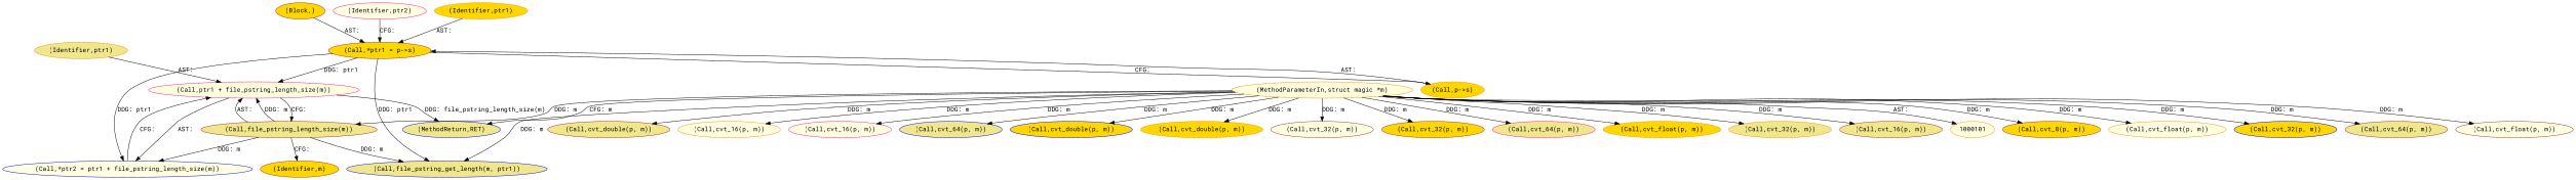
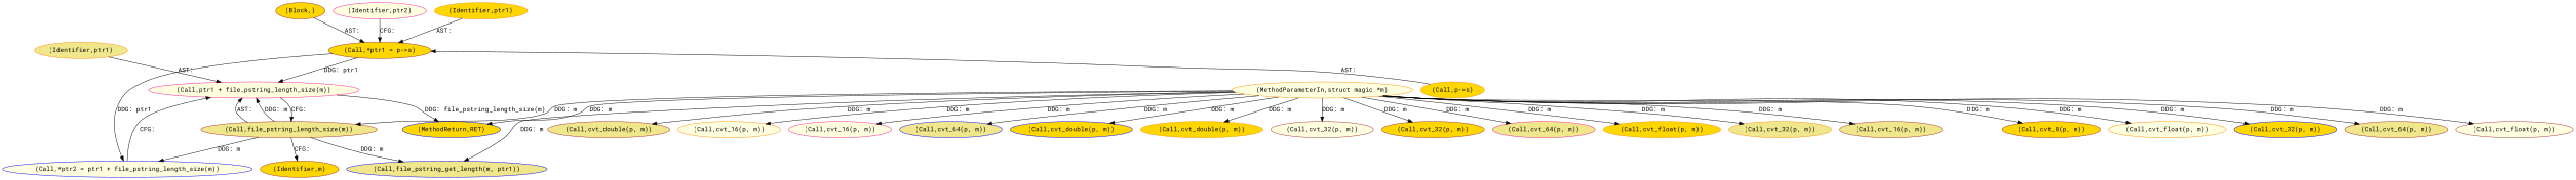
  digraph {
    fontname="Roboto Mono"
    node [color=brown fillcolor=gold fontname="Roboto Mono" style=filled]
    edge [fontname="Roboto Mono"]
    n1 [color=deeppink fillcolor=lightyellow label="(Call,ptr1 + file_pstring_length_size(m))"]
    n2 [fillcolor=khaki label="(Call,file_pstring_length_size(m))"]
-   n3 [color=blue fillcolor=khaki label="(MethodReturn,RET)"]
+   n3 [color=blue label="(MethodReturn,RET)"]
    n4 [color=blue fillcolor=lightyellow label="(Call,*ptr2 = ptr1 + file_pstring_length_size(m))"]
    n5 [color=blue fillcolor=khaki label="(Call,file_pstring_get_length(m, ptr1))"]
    n6 [label="(Identifier,m)"]
    n7 [label="(Call,*ptr1 = p->s)"]
    n8 [color=darkorange label="(Call,p->s)"]
    n9 [label="(Block,)"]
    n10 [color=darkorange fillcolor=lightyellow label="(MethodParameterIn,struct magic *m)"]
    n11 [label="(Call,cvt_8(p, m))"]
    n12 [color=darkorange fillcolor=lightyellow label="(Call,cvt_float(p, m))"]
    n13 [color=blue label="(Call,cvt_32(p, m))"]
    n14 [fillcolor=khaki label="(Call,cvt_64(p, m))"]
    n15 [fillcolor=lightyellow label="(Call,cvt_float(p, m))"]
    n16 [fillcolor=khaki label="(Call,cvt_double(p, m))"]
    n17 [color=darkorange fillcolor=lightyellow label="(Call,cvt_16(p, m))"]
    n18 [color=deeppink fillcolor=lightyellow label="(Call,cvt_16(p, m))"]
    n19 [color=blue fillcolor=khaki label="(Call,cvt_64(p, m))"]
    n20 [color=blue label="(Call,cvt_double(p, m))"]
    n21 [color=darkorange label="(Call,cvt_double(p, m))"]
    n22 [fillcolor=lightyellow label="(Call,cvt_32(p, m))"]
    n23 [label="(Call,cvt_32(p, m))"]
    n24 [color=deeppink fillcolor=khaki label="(Call,cvt_64(p, m))"]
    n25 [color=darkorange label="(Call,cvt_float(p, m))"]
    n26 [color=darkorange fillcolor=khaki label="(Call,cvt_32(p, m))"]
    n27 [fillcolor=khaki label="(Call,cvt_16(p, m))"]
-   1000101 [color=darkorange fillcolor=lightyellow]
    n29 [color=deeppink fillcolor=lightyellow label="(Identifier,ptr2)"]
    n30 [color=darkorange fillcolor=khaki label="(Identifier,ptr1)"]
    n31 [color=darkorange label="(Identifier,ptr1)"]
    n1 -> n2 [label="CFG: "]
    n1 -> n3 [label="DDG: file_pstring_length_size(m)"]
-   n1 -> n4 [label="AST: "]
    n2 -> n1 [label="AST: "]
    n2 -> n1 [label="DDG: m"]
    n2 -> n4 [label="DDG: m"]
    n2 -> n5 [label="DDG: m"]
    n2 -> n6 [label="CFG: "]
    n4 -> n1 [label="CFG: "]
    n7 -> n1 [label="DDG: ptr1"]
    n7 -> n4 [label="DDG: ptr1"]
-   n7 -> n5 [label="DDG: ptr1"]
-   n7 -> n8 [label="CFG: "]
    n8 -> n7 [label="AST: "]
    n9 -> n7 [label="AST: "]
    n10 -> n2 [label="DDG: m"]
-   n10 -> n3 [label="CFG: m"]
+   n10 -> n3 [label="DDG: m"]
    n10 -> n5 [label="DDG: m"]
    n10 -> n11 [label="DDG: m"]
    n10 -> n12 [label="DDG: m"]
    n10 -> n13 [label="DDG: m"]
    n10 -> n14 [label="DDG: m"]
    n10 -> n15 [label="DDG: m"]
    n10 -> n16 [label="DDG: m"]
    n10 -> n17 [label="DDG: m"]
    n10 -> n18 [label="DDG: m"]
    n10 -> n19 [label="DDG: m"]
    n10 -> n20 [label="DDG: m"]
    n10 -> n21 [label="DDG: m"]
    n10 -> n22 [label="DDG: m"]
    n10 -> n23 [label="DDG: m"]
    n10 -> n24 [label="DDG: m"]
    n10 -> n25 [label="DDG: m"]
    n10 -> n26 [label="DDG: m"]
    n10 -> n27 [label="DDG: m"]
-   n10 -> 1000101 [label="AST: "]
    n29 -> n7 [label="CFG: "]
    n30 -> n1 [label="AST: "]
    n31 -> n7 [label="AST: "]
  }
